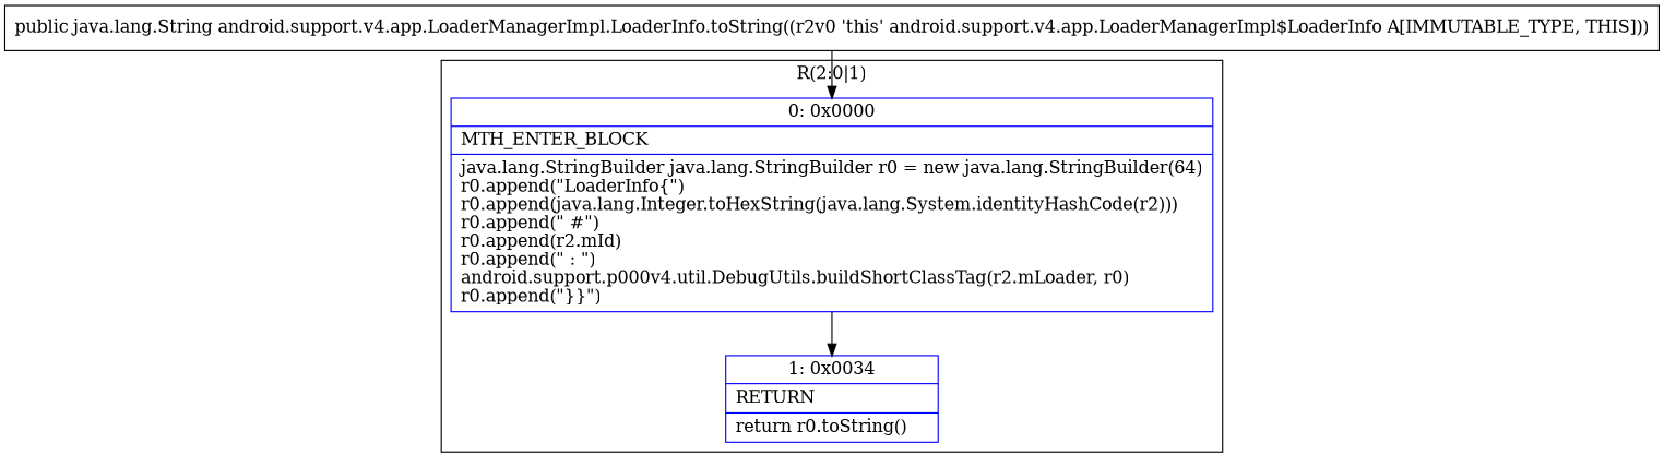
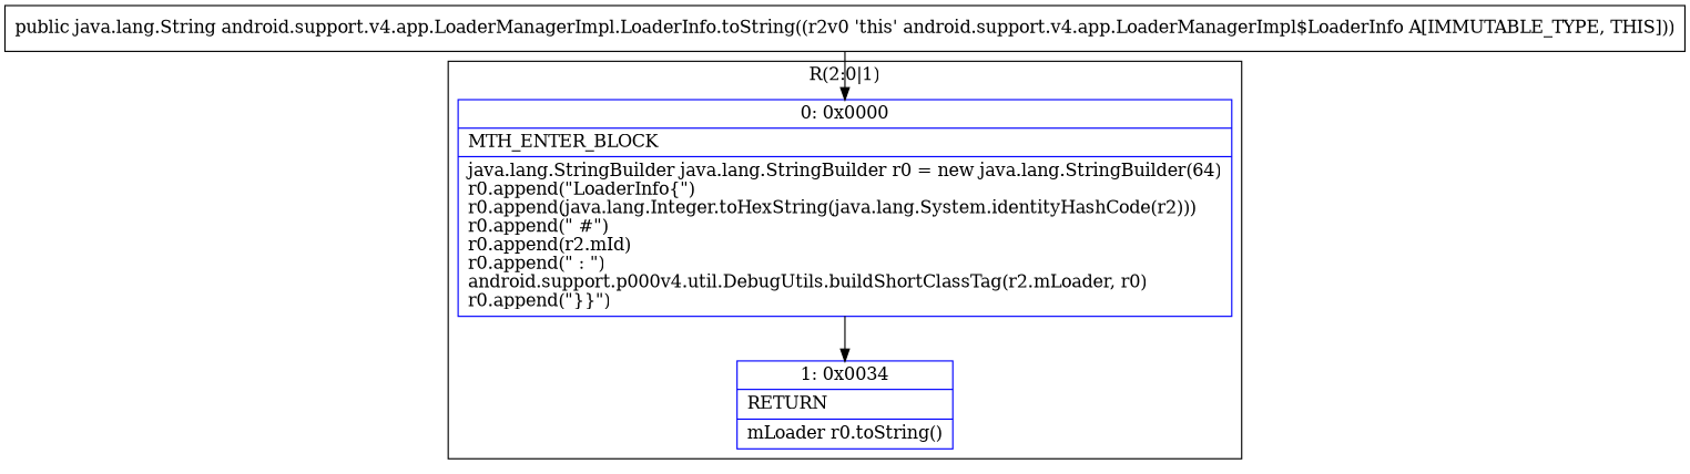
  digraph {
    node [color=blue shape=record]
    n1 [label="{0\:\ 0x0000|MTH_ENTER_BLOCK\l|java.lang.StringBuilder java.lang.StringBuilder r0 = new java.lang.StringBuilder(64)\lr0.append(\"LoaderInfo\{\")\lr0.append(java.lang.Integer.toHexString(java.lang.System.identityHashCode(r2)))\lr0.append(\" #\")\lr0.append(r2.mId)\lr0.append(\" : \")\landroid.support.p000v4.util.DebugUtils.buildShortClassTag(r2.mLoader, r0)\lr0.append(\"\}\}\")\l}"]
-   n2 [label="{1\:\ 0x0034|RETURN\l|return r0.toString()\l}"]
+   n2 [label="{1\:\ 0x0034|RETURN\l|mLoader r0.toString()\l}"]
    n3 [label="{public java.lang.String android.support.v4.app.LoaderManagerImpl.LoaderInfo.toString((r2v0 'this' android.support.v4.app.LoaderManagerImpl$LoaderInfo A[IMMUTABLE_TYPE, THIS])) }" color=""]
    subgraph cluster_1 {
      label="R(2:0|1)"
      n1
      n2
    }
    n1 -> n2
    n3 -> n1
  }
